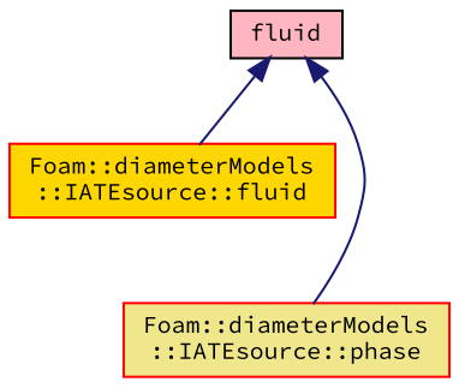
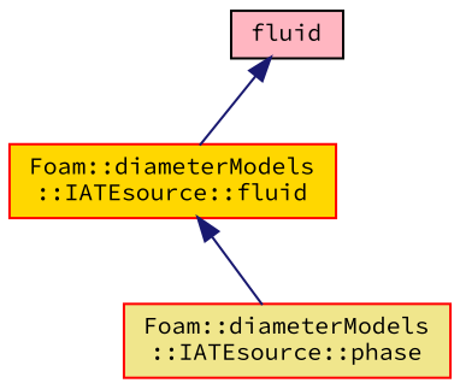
  digraph {
    fontname="Source Code Pro"
    rankdir=TB
    node [color=red fontname="Source Code Pro" fontsize=10 shape=record style=filled]
    edge [color=midnightblue dir=back fontname="Source Code Pro" fontsize=10 labelfontname=Helvetica labelfontsize=10 style=solid]
    n1 [color=black fillcolor=lightpink fontcolor=black height=0.2 label=fluid width=0.4]
    n2 [fillcolor=gold height=0.2 label="Foam::diameterModels\l::IATEsource::fluid" width=0.4]
    n3 [fillcolor=khaki height=0.2 label="Foam::diameterModels\l::IATEsource::phase" width=0.4]
    n1 -> n2
-   n1 -> n3
+   n2 -> n3
  }
